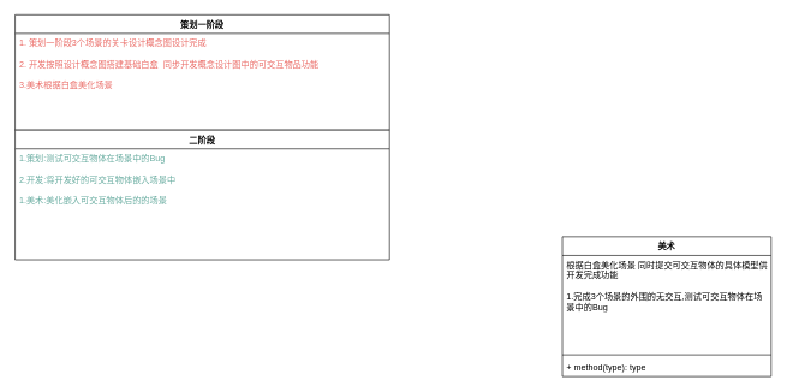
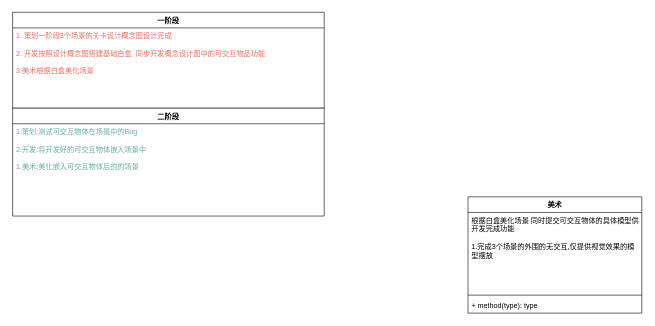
  <mxCell id="0" />
  <mxCell id="1" parent="0" />
- <mxCell id="2" value="策划一阶段" style="swimlane;fontStyle=1;align=center;verticalAlign=top;childLayout=stackLayout;horizontal=1;startSize=26;horizontalStack=0;resizeParent=1;resizeParentMax=0;resizeLast=0;collapsible=1;marginBottom=0;whiteSpace=wrap;html=1;" vertex="1" parent="1"><mxGeometry x="20" y="20" width="520" height="160" as="geometry" /></mxCell>
+ <mxCell id="2" value="一阶段" style="swimlane;fontStyle=1;align=center;verticalAlign=top;childLayout=stackLayout;horizontal=1;startSize=26;horizontalStack=0;resizeParent=1;resizeParentMax=0;resizeLast=0;collapsible=1;marginBottom=0;whiteSpace=wrap;html=1;" vertex="1" parent="1"><mxGeometry x="20" y="20" width="520" height="160" as="geometry" /></mxCell>
  <mxCell id="3" value="&lt;font style=&quot;color: rgb(234, 107, 102);&quot;&gt;1.&amp;nbsp;&lt;font style=&quot;color: rgb(234, 107, 102);&quot;&gt;策划&lt;/font&gt;&lt;font style=&quot;color: rgb(234, 107, 102);&quot;&gt;一阶段3个场景的关卡设计概念图设计完成&amp;nbsp;&lt;/font&gt;&lt;/font&gt;&lt;div&gt;&lt;font style=&quot;color: rgb(234, 107, 102);&quot;&gt;&lt;br&gt;&lt;/font&gt;&lt;div&gt;&lt;font style=&quot;color: rgb(234, 107, 102);&quot;&gt;2.&amp;nbsp;&lt;font style=&quot;color: rgb(234, 107, 102);&quot;&gt;开发按照设计概念图搭建基础白盒 &lt;span style=&quot;background-color: transparent;&quot;&gt;&amp;nbsp;同步开发概念设计图中的可交互物品功能&lt;/span&gt;&lt;/font&gt;&lt;span style=&quot;background-color: transparent;&quot;&gt;&amp;nbsp;&amp;nbsp;&lt;span style=&quot;white-space: pre;&quot;&gt;&#09;&lt;/span&gt;&lt;/span&gt;&lt;span style=&quot;background-color: transparent;&quot;&gt;&amp;nbsp;&lt;/span&gt;&lt;/font&gt;&lt;/div&gt;&lt;div&gt;&lt;font style=&quot;color: rgb(234, 107, 102);&quot;&gt;&lt;br&gt;&lt;/font&gt;&lt;/div&gt;&lt;div&gt;&lt;font style=&quot;color: rgb(234, 107, 102);&quot;&gt;3.&lt;font style=&quot;color: rgb(234, 107, 102);&quot;&gt;美术根据白盒美化场景&lt;/font&gt;&amp;nbsp;&amp;nbsp;&lt;/font&gt;&lt;br&gt;&lt;/div&gt;&lt;/div&gt;" style="text;strokeColor=none;fillColor=none;align=left;verticalAlign=top;spacingLeft=4;spacingRight=4;overflow=hidden;rotatable=0;points=[[0,0.5],[1,0.5]];portConstraint=eastwest;whiteSpace=wrap;html=1;" vertex="1" parent="2"><mxGeometry y="26" width="520" height="134" as="geometry" /></mxCell>
  <mxCell id="4" value="美术" style="swimlane;fontStyle=1;align=center;verticalAlign=top;childLayout=stackLayout;horizontal=1;startSize=26;horizontalStack=0;resizeParent=1;resizeParentMax=0;resizeLast=0;collapsible=1;marginBottom=0;whiteSpace=wrap;html=1;" vertex="1" parent="1"><mxGeometry x="780" y="328" width="290" height="194" as="geometry" /></mxCell>
- <mxCell id="5" value="根据白盒美化场景 同时提交可交互物体的具体模型供开发完成功能&lt;div&gt;&lt;br&gt;&lt;/div&gt;&lt;div&gt;1.完成3个场景的外围的无交互,测试可交互物体在场景中的Bug&lt;/div&gt;" style="text;strokeColor=none;fillColor=none;align=left;verticalAlign=top;spacingLeft=4;spacingRight=4;overflow=hidden;rotatable=0;points=[[0,0.5],[1,0.5]];portConstraint=eastwest;whiteSpace=wrap;html=1;" vertex="1" parent="4"><mxGeometry y="26" width="290" height="134" as="geometry" /></mxCell>
+ <mxCell id="5" value="根据白盒美化场景 同时提交可交互物体的具体模型供开发完成功能&lt;div&gt;&lt;br&gt;&lt;/div&gt;&lt;div&gt;1.完成3个场景的外围的无交互,仅提供视觉效果的模型摆放&lt;/div&gt;" style="text;strokeColor=none;fillColor=none;align=left;verticalAlign=top;spacingLeft=4;spacingRight=4;overflow=hidden;rotatable=0;points=[[0,0.5],[1,0.5]];portConstraint=eastwest;whiteSpace=wrap;html=1;" vertex="1" parent="4"><mxGeometry y="26" width="290" height="134" as="geometry" /></mxCell>
  <mxCell id="6" value="" style="line;strokeWidth=1;fillColor=none;align=left;verticalAlign=middle;spacingTop=-1;spacingLeft=3;spacingRight=3;rotatable=0;labelPosition=right;points=[];portConstraint=eastwest;strokeColor=inherit;" vertex="1" parent="4"><mxGeometry y="160" width="290" height="8" as="geometry" /></mxCell>
  <mxCell id="7" value="+ method(type): type" style="text;strokeColor=none;fillColor=none;align=left;verticalAlign=top;spacingLeft=4;spacingRight=4;overflow=hidden;rotatable=0;points=[[0,0.5],[1,0.5]];portConstraint=eastwest;whiteSpace=wrap;html=1;" vertex="1" parent="4"><mxGeometry y="168" width="290" height="26" as="geometry" /></mxCell>
  <mxCell id="8" value="二阶段" style="swimlane;fontStyle=1;align=center;verticalAlign=top;childLayout=stackLayout;horizontal=1;startSize=26;horizontalStack=0;resizeParent=1;resizeParentMax=0;resizeLast=0;collapsible=1;marginBottom=0;whiteSpace=wrap;html=1;" vertex="1" parent="1"><mxGeometry x="20" y="180" width="520" height="180" as="geometry" /></mxCell>
  <mxCell id="9" value="&lt;font style=&quot;color: rgb(103, 171, 159);&quot;&gt;1.策划:测试可交互物体在场景中的Bug&lt;/font&gt;&lt;div&gt;&lt;font style=&quot;color: rgb(103, 171, 159);&quot;&gt;&lt;br&gt;&lt;/font&gt;&lt;/div&gt;&lt;div&gt;&lt;font style=&quot;color: rgb(103, 171, 159);&quot;&gt;2.开发:将开发好的可交互物体嵌入场景中&lt;/font&gt;&lt;/div&gt;&lt;div&gt;&lt;font style=&quot;color: rgb(103, 171, 159);&quot;&gt;&lt;br&gt;&lt;/font&gt;&lt;/div&gt;&lt;div&gt;&lt;font&gt;&lt;font style=&quot;color: rgb(103, 171, 159);&quot;&gt;1.美术:&lt;/font&gt;&lt;span style=&quot;background-color: transparent; color: rgb(51, 51, 255);&quot;&gt;&lt;font style=&quot;color: rgb(103, 171, 159);&quot;&gt;美化嵌入可交互物体后的的场景&lt;/font&gt;&lt;/span&gt;&lt;/font&gt;&lt;/div&gt;" style="text;strokeColor=none;fillColor=none;align=left;verticalAlign=top;spacingLeft=4;spacingRight=4;overflow=hidden;rotatable=0;points=[[0,0.5],[1,0.5]];portConstraint=eastwest;whiteSpace=wrap;html=1;" vertex="1" parent="8"><mxGeometry y="26" width="520" height="154" as="geometry" /></mxCell>
